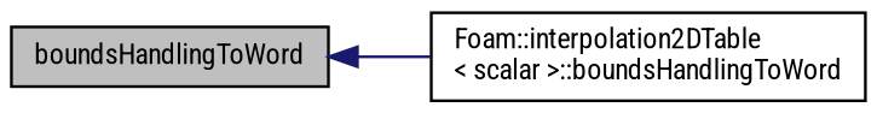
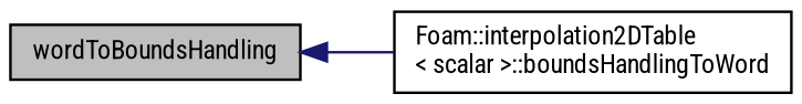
  digraph {
    rankdir=LR
    fontname="Roboto Condensed"
    node [color=black fontname="Roboto Condensed" fontsize=10 shape=record]
-   n1 [fillcolor=grey75 fontcolor=black height=0.2 label=boundsHandlingToWord style=filled width=0.4]
+   n1 [fillcolor=grey75 fontcolor=black height=0.2 label=wordToBoundsHandling style=filled width=0.4]
    n2 [height=0.2 label="Foam::interpolation2DTable\l\< scalar \>::boundsHandlingToWord" width=0.4]
    n1 -> n2 [color=midnightblue dir=back fontname="Roboto Condensed" fontsize=10 labelfontname=Helvetica labelfontsize=10 style=solid]
  }
